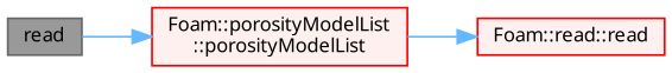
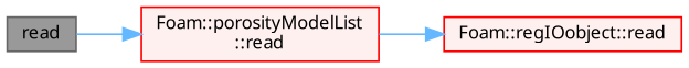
  digraph {
    fontname="Noto Sans"
    rankdir=LR
    node [color=red fillcolor="#FFF0F0" fontname="Noto Sans" fontsize=10 shape=box style=filled]
    edge [color=steelblue1 fontname="Noto Sans" fontsize=10 labelfontname=Helvetica labelfontsize=10 style=solid]
    n1 [color=gray40 fillcolor=grey60 fontcolor=black height=0.2 label=read width=0.4]
-   n2 [height=0.2 label="Foam::porosityModelList\l::porosityModelList" width=0.4]
-   n3 [height=0.2 label="Foam::read::read" width=0.4]
+   n2 [height=0.2 label="Foam::porosityModelList\l::read" width=0.4]
+   n3 [height=0.2 label="Foam::regIOobject::read" width=0.4]
    n1 -> n2
    n2 -> n3
  }
